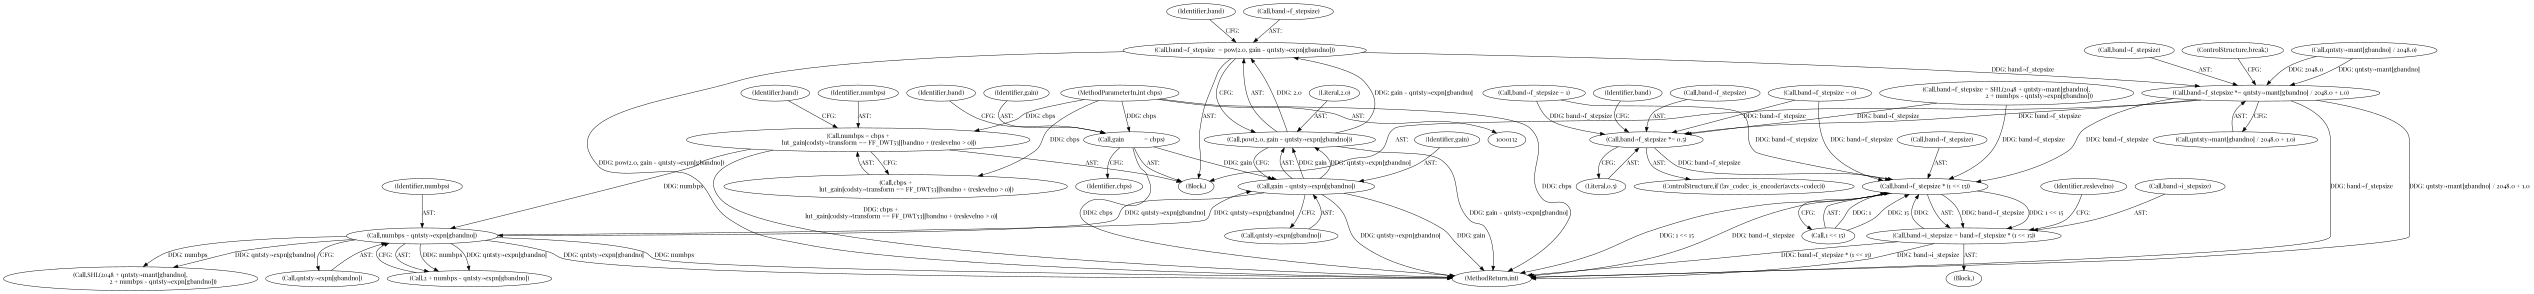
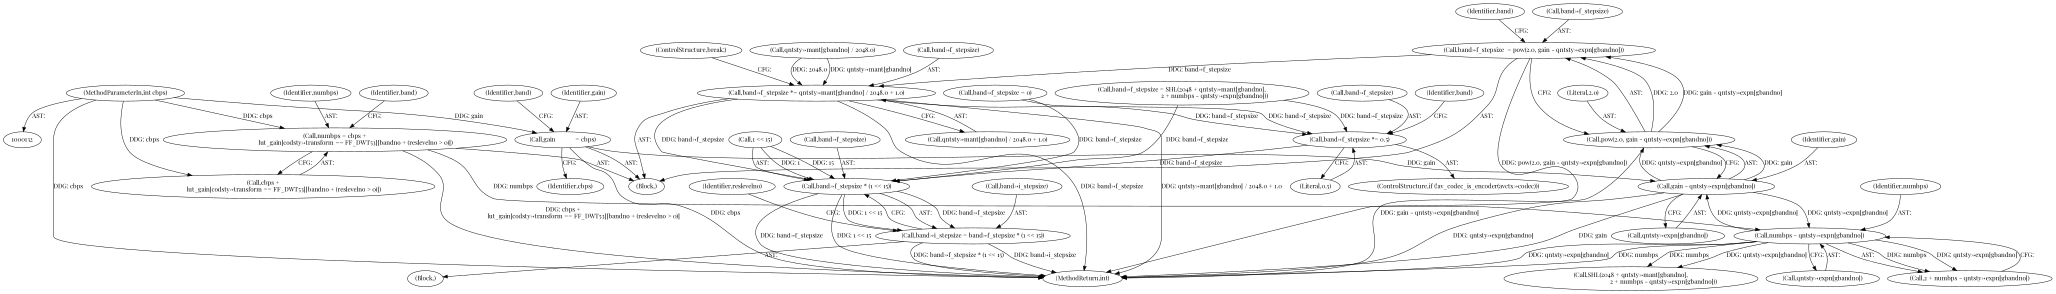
  digraph {
    fontname="Playfair Display"
    node [fontname="Playfair Display"]
    edge [fontname="Playfair Display"]
    n1 [label="(Call,band->f_stepsize  = pow(2.0, gain - qntsty->expn[gbandno]))"]
    n2 [label="(Call,pow(2.0, gain - qntsty->expn[gbandno]))"]
    n3 [label="(Call,band->f_stepsize *= qntsty->mant[gbandno] / 2048.0 + 1.0)"]
    n4 [label="(Block,)"]
    n5 [label="(MethodReturn,int)"]
    n6 [label="(Call,gain - qntsty->expn[gbandno])"]
    n7 [label="(Call,band->f_stepsize *= 0.5)"]
    n8 [label="(Call,band->f_stepsize * (1 << 15))"]
    n9 [label="(Call,qntsty->mant[gbandno] / 2048.0 + 1.0)"]
    n10 [label="(Call,numbps - qntsty->expn[gbandno])"]
    n11 [label="(Call,qntsty->expn[gbandno])"]
    n12 [label="(Call,2 + numbps - qntsty->expn[gbandno])"]
    n13 [label="(Call,SHL(2048 + qntsty->mant[gbandno],\n                                       2 + numbps - qntsty->expn[gbandno]))"]
    n14 [label="(Call,qntsty->expn[gbandno])"]
    n15 [label="(Call,gain            = cbps)"]
    n16 [label="(Identifier,cbps)"]
    n17 [label="(MethodParameterIn,int cbps)"]
    n18 [label="(Call,numbps = cbps +\n                         lut_gain[codsty->transform == FF_DWT53][bandno + (reslevelno > 0)])"]
    n19 [label="(Call,cbps +\n                         lut_gain[codsty->transform == FF_DWT53][bandno + (reslevelno > 0)])"]
    1000132
    n21 [label="(Literal,0.5)"]
    n22 [label="(ControlStructure,if (!av_codec_is_encoder(avctx->codec)))"]
    n23 [label="(Call,band->i_stepsize = band->f_stepsize * (1 << 15))"]
    n24 [label="(Call,1 << 15)"]
    n25 [label="(Block,)"]
    n26 [label="(Literal,2.0)"]
    n27 [label="(Call,band->f_stepsize)"]
    n28 [label="(Identifier,gain)"]
    n29 [label="(Call,band->f_stepsize)"]
    n30 [label="(Identifier,band)"]
    n31 [label="(Call,band->f_stepsize)"]
    n32 [label="(Identifier,reslevelno)"]
-   n33 [label="(Call,band->f_stepsize = 1)"]
    n34 [label="(Identifier,band)"]
    n35 [label="(Identifier,band)"]
    n36 [label="(Call,band->f_stepsize)"]
    n37 [label="(Identifier,gain)"]
    n38 [label="(Call,band->i_stepsize)"]
    n39 [label="(ControlStructure,break;)"]
    n40 [label="(Call,band->f_stepsize = 0)"]
    n41 [label="(Identifier,numbps)"]
    n42 [label="(Identifier,numbps)"]
    n43 [label="(Identifier,band)"]
    n44 [label="(Call,qntsty->mant[gbandno] / 2048.0)"]
    n45 [label="(Call,band->f_stepsize = SHL(2048 + qntsty->mant[gbandno],\n                                       2 + numbps - qntsty->expn[gbandno]))"]
    n1 -> n2 [label="CFG: "]
    n1 -> n3 [label="DDG: band->f_stepsize"]
    n1 -> n4 [label="AST: "]
    n1 -> n5 [label="DDG: pow(2.0, gain - qntsty->expn[gbandno])"]
    n2 -> n1 [label="AST: "]
    n2 -> n1 [label="DDG: 2.0"]
    n2 -> n1 [label="DDG: gain - qntsty->expn[gbandno]"]
    n2 -> n5 [label="DDG: gain - qntsty->expn[gbandno]"]
    n2 -> n6 [label="CFG: "]
    n3 -> n4 [label="AST: "]
    n3 -> n5 [label="DDG: band->f_stepsize"]
    n3 -> n5 [label="DDG: qntsty->mant[gbandno] / 2048.0 + 1.0"]
    n3 -> n7 [label="DDG: band->f_stepsize"]
    n3 -> n8 [label="DDG: band->f_stepsize"]
    n3 -> n9 [label="CFG: "]
    n6 -> n2 [label="AST: "]
    n6 -> n2 [label="DDG: gain"]
    n6 -> n2 [label="DDG: qntsty->expn[gbandno]"]
    n6 -> n5 [label="DDG: qntsty->expn[gbandno]"]
    n6 -> n5 [label="DDG: gain"]
    n6 -> n10 [label="DDG: qntsty->expn[gbandno]"]
    n6 -> n11 [label="CFG: "]
    n7 -> n8 [label="DDG: band->f_stepsize"]
    n7 -> n21 [label="CFG: "]
    n7 -> n22 [label="AST: "]
    n8 -> n5 [label="DDG: band->f_stepsize"]
    n8 -> n5 [label="DDG: 1 << 15"]
    n8 -> n23 [label="AST: "]
    n8 -> n23 [label="DDG: band->f_stepsize"]
    n8 -> n23 [label="DDG: 1 << 15"]
-   n8 -> n24 [label="CFG: "]
    n9 -> n3 [label="AST: "]
    n10 -> n5 [label="DDG: qntsty->expn[gbandno]"]
    n10 -> n5 [label="DDG: numbps"]
    n10 -> n6 [label="DDG: qntsty->expn[gbandno]"]
    n10 -> n12 [label="AST: "]
    n10 -> n12 [label="DDG: numbps"]
    n10 -> n12 [label="DDG: qntsty->expn[gbandno]"]
    n10 -> n13 [label="DDG: numbps"]
    n10 -> n13 [label="DDG: qntsty->expn[gbandno]"]
    n10 -> n14 [label="CFG: "]
    n11 -> n6 [label="AST: "]
    n12 -> n10 [label="CFG: "]
    n14 -> n10 [label="AST: "]
    n15 -> n4 [label="AST: "]
    n15 -> n5 [label="DDG: cbps"]
    n15 -> n6 [label="DDG: gain"]
    n15 -> n16 [label="CFG: "]
    n17 -> n5 [label="DDG: cbps"]
-   n17 -> n15 [label="DDG: cbps"]
+   n17 -> n15 [label="DDG: gain"]
    n17 -> n18 [label="DDG: cbps"]
    n17 -> n19 [label="DDG: cbps"]
    n17 -> 1000132 [label="AST: "]
    n18 -> n4 [label="AST: "]
    n18 -> n5 [label="DDG: cbps +\n                         lut_gain[codsty->transform == FF_DWT53][bandno + (reslevelno > 0)]"]
    n18 -> n10 [label="DDG: numbps"]
    n18 -> n19 [label="CFG: "]
    n19 -> n18 [label="AST: "]
    n21 -> n7 [label="AST: "]
    n23 -> n5 [label="DDG: band->f_stepsize * (1 << 15)"]
    n23 -> n5 [label="DDG: band->i_stepsize"]
-   n23 -> n8 [label="DDG: "]
+   n23 -> n8 [label="CFG: "]
    n23 -> n25 [label="AST: "]
    n24 -> n8 [label="AST: "]
    n24 -> n8 [label="DDG: 1"]
    n24 -> n8 [label="DDG: 15"]
    n26 -> n2 [label="AST: "]
    n27 -> n7 [label="AST: "]
    n28 -> n15 [label="AST: "]
    n29 -> n3 [label="AST: "]
    n30 -> n1 [label="CFG: "]
    n31 -> n8 [label="AST: "]
    n32 -> n23 [label="CFG: "]
-   n33 -> n7 [label="DDG: band->f_stepsize"]
-   n33 -> n8 [label="DDG: band->f_stepsize"]
    n34 -> n15 [label="CFG: "]
    n35 -> n7 [label="CFG: "]
    n36 -> n1 [label="AST: "]
    n37 -> n6 [label="AST: "]
    n38 -> n23 [label="AST: "]
    n39 -> n3 [label="CFG: "]
    n40 -> n7 [label="DDG: band->f_stepsize"]
    n40 -> n8 [label="DDG: band->f_stepsize"]
    n41 -> n18 [label="AST: "]
    n42 -> n10 [label="AST: "]
    n43 -> n18 [label="CFG: "]
    n44 -> n3 [label="DDG: qntsty->mant[gbandno]"]
    n44 -> n3 [label="DDG: 2048.0"]
    n45 -> n7 [label="DDG: band->f_stepsize"]
    n45 -> n8 [label="DDG: band->f_stepsize"]
  }
